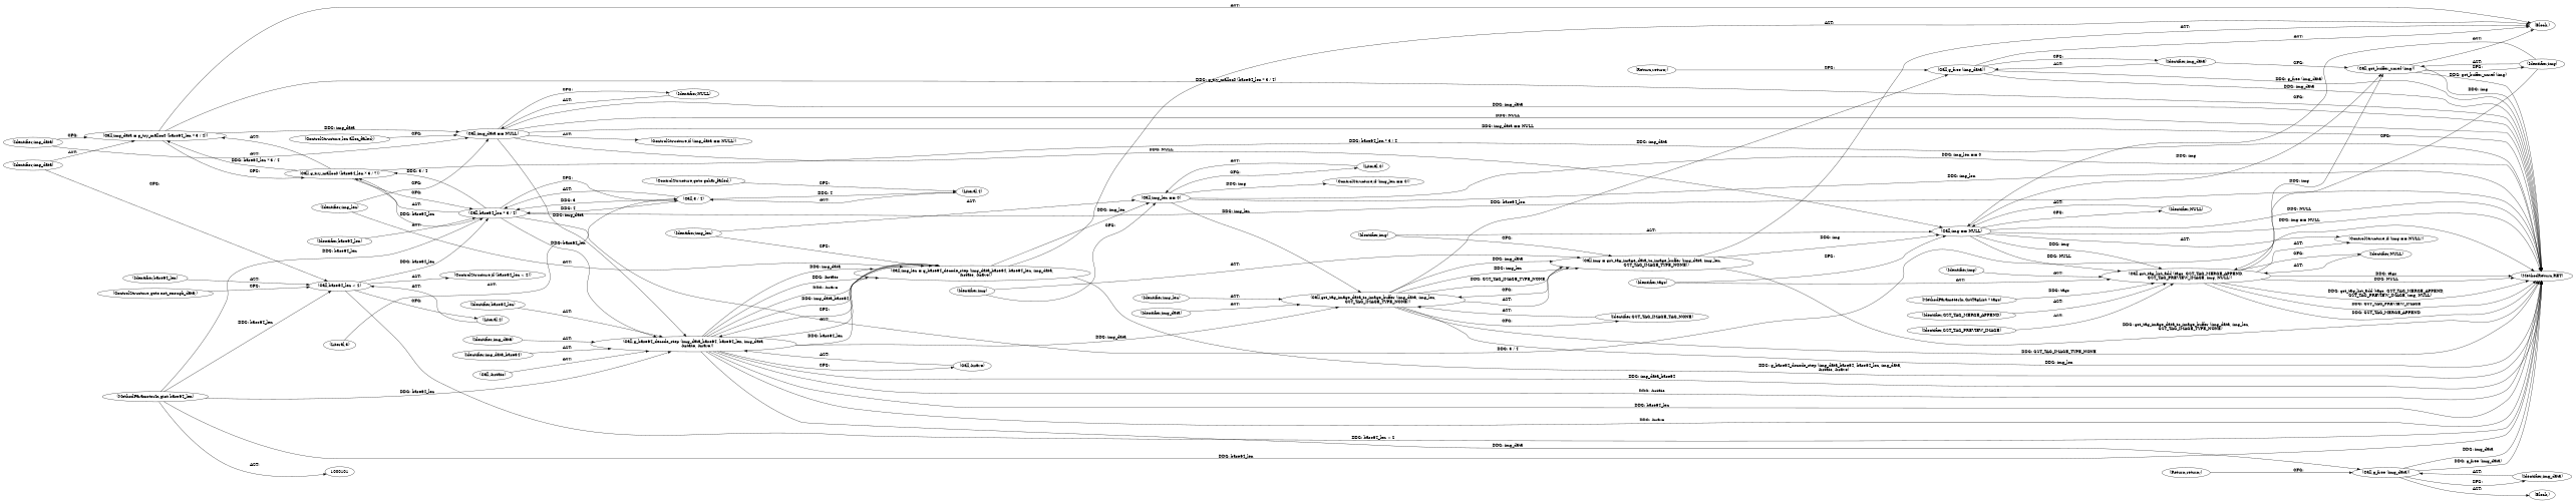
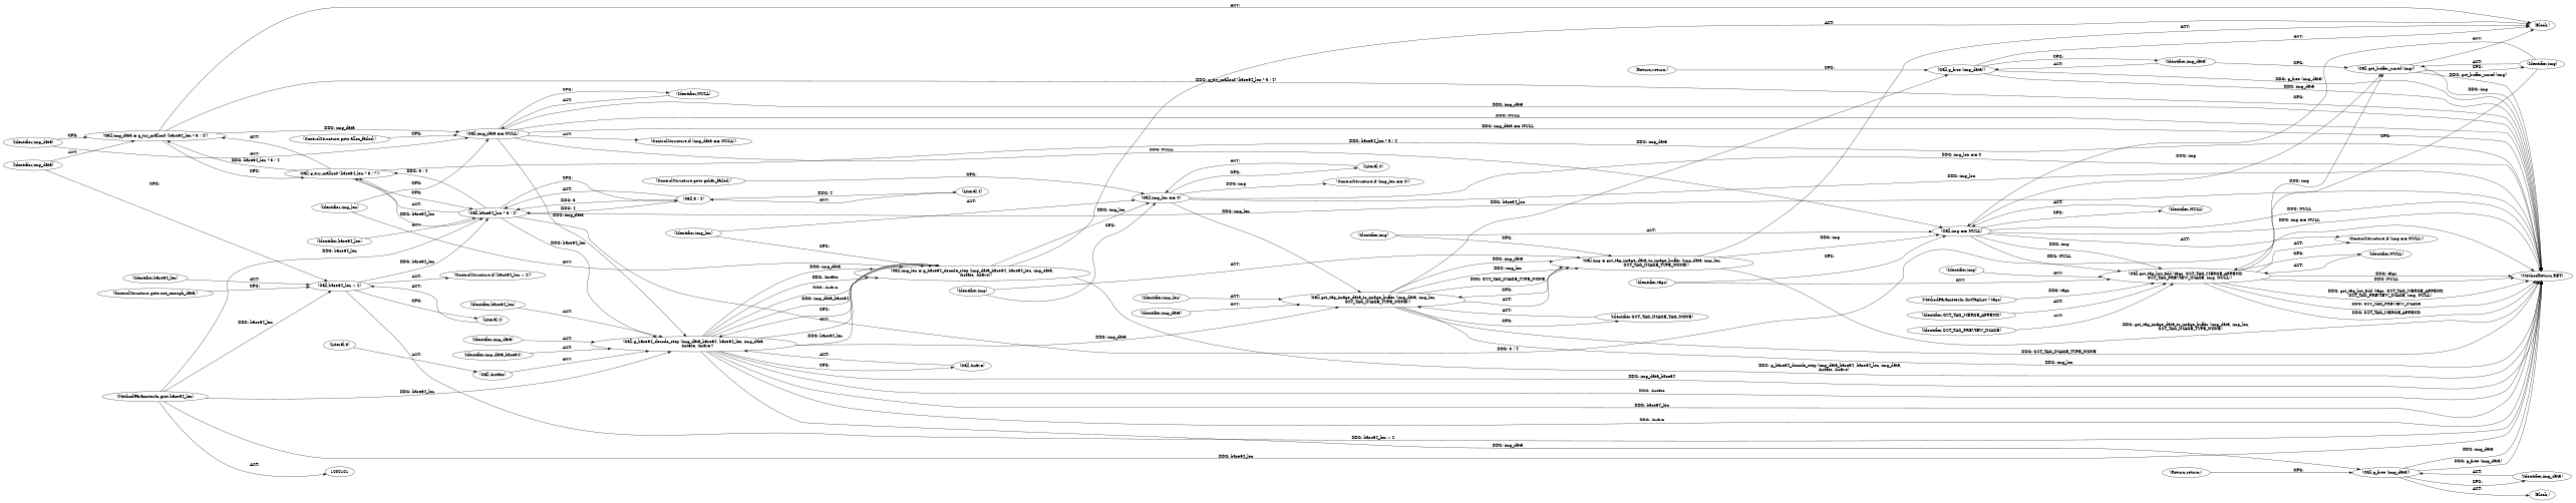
  digraph {
    rankdir=LR
    n1 [label="(Call,img_data = g_try_malloc0 (base64_len * 3 / 4))"]
    n2 [label="(Call,g_try_malloc0 (base64_len * 3 / 7))"]
    n3 [label="(Call,img_data == NULL)"]
    n4 [label="(Block,)"]
    n5 [label="(MethodReturn,RET)"]
    n6 [label="(Call,base64_len * 3 / 4)"]
    n7 [label="(Call,g_base64_decode_step (img_data_base64, base64_len, img_data,\n      &state, &save))"]
    n8 [label="(Call,img == NULL)"]
    n9 [label="(Identifier,NULL)"]
    n10 [label="(ControlStructure,if (img_data == NULL))"]
    n11 [label="(Call,3 / 4)"]
    n12 [label="(Literal,4)"]
    n13 [label="(Call,img_len = g_base64_decode_step (img_data_base64, base64_len, img_data,\n      &state, &save))"]
    n14 [label="(Call,gst_tag_image_data_to_image_buffer (img_data, img_len,\n       GST_TAG_IMAGE_TYPE_NONE))"]
    n15 [label="(Call,g_free (img_data))"]
    n16 [label="(Call,&save)"]
    n17 [label="(Call,base64_len < 2)"]
    n18 [label="(ControlStructure,if (base64_len < 2))"]
    n19 [label="(Literal,2)"]
    n20 [label="(MethodParameterIn,gint base64_len)"]
    1000101
    n22 [label="(Call,gst_tag_list_add (tags, GST_TAG_MERGE_APPEND,\n      GST_TAG_PREVIEW_IMAGE, img, NULL))"]
    n23 [label="(Call,gst_buffer_unref (img))"]
    n24 [label="(Identifier,NULL)"]
    n25 [label="(ControlStructure,if (img == NULL))"]
    n26 [label="(Call,img_len == 0)"]
    n27 [label="(Call,img = gst_tag_image_data_to_image_buffer (img_data, img_len,\n       GST_TAG_IMAGE_TYPE_NONE))"]
    n28 [label="(Call,g_free (img_data))"]
    n29 [label="(Identifier,GST_TAG_IMAGE_TAG_NONE)"]
    n30 [label="(Block,)"]
    n31 [label="(Identifier,img_data)"]
    n32 [label="(ControlStructure,if (img_len == 0))"]
    n33 [label="(Literal,0)"]
    n34 [label="(Identifier,img_data)"]
    n35 [label="(Identifier,NULL)"]
    n36 [label="(Identifier,img)"]
    n37 [label="(Identifier,img)"]
    n38 [label="(Identifier,img_len)"]
    n39 [label="(Call,&state)"]
    n40 [label="(Identifier,GST_TAG_MERGE_APPEND)"]
    n41 [label="(Identifier,tags)"]
    n42 [label="(Literal,3)"]
    n43 [label="(Identifier,base64_len)"]
    n44 [label="(Identifier,img_len)"]
    n45 [label="(ControlStructure,goto not_enough_data;)"]
    n46 [label="(Identifier,base64_len)"]
    n47 [label="(Identifier,img_data)"]
-   n48 [label="(ControlStructure,len alloc_failed;)"]
+   n48 [label="(ControlStructure,goto alloc_failed;)"]
    n49 [label="(Identifier,img_data)"]
    n50 [label="(MethodParameterIn,GstTagList * tags)"]
    n51 [label="(Identifier,img_len)"]
    n52 [label="(Identifier,img_data_base64)"]
    n53 [label="(Identifier,base64_len)"]
    n54 [label="(Return,return;)"]
    n55 [label="(Identifier,img_data)"]
    n56 [label="(ControlStructure,goto gchar_failed;)"]
    n57 [label="(Identifier,img)"]
    n58 [label="(Return,return;)"]
    n59 [label="(Identifier,GST_TAG_PREVIEW_IMAGE)"]
    n60 [label="(Identifier,img_data)"]
    n61 [label="(Identifier,img)"]
    n1 -> n2 [label="CFG: "]
    n1 -> n3 [label="DDG: img_data"]
    n1 -> n4 [label="AST: "]
    n1 -> n5 [label="DDG: g_try_malloc0 (base64_len * 3 / 4)"]
    n2 -> n1 [label="AST: "]
    n2 -> n1 [label="DDG: base64_len * 3 / 4"]
    n2 -> n5 [label="DDG: base64_len * 3 / 4"]
    n2 -> n6 [label="CFG: "]
    n3 -> n5 [label="DDG: img_data"]
    n3 -> n5 [label="DDG: NULL"]
    n3 -> n5 [label="DDG: img_data == NULL"]
    n3 -> n7 [label="DDG: img_data"]
    n3 -> n8 [label="DDG: NULL"]
    n3 -> n9 [label="CFG: "]
    n3 -> n10 [label="AST: "]
    n6 -> n2 [label="AST: "]
    n6 -> n2 [label="DDG: base64_len"]
    n6 -> n2 [label="DDG: 3 / 4"]
    n6 -> n5 [label="DDG: 3 / 4"]
    n6 -> n5 [label="DDG: base64_len"]
    n6 -> n7 [label="DDG: base64_len"]
    n6 -> n11 [label="CFG: "]
    n7 -> n5 [label="DDG: img_data_base64"]
    n7 -> n5 [label="DDG: &state"]
    n7 -> n5 [label="DDG: base64_len"]
    n7 -> n5 [label="DDG: &save"]
    n7 -> n13 [label="AST: "]
    n7 -> n13 [label="DDG: base64_len"]
    n7 -> n13 [label="DDG: img_data"]
    n7 -> n13 [label="DDG: &state"]
    n7 -> n13 [label="DDG: &save"]
    n7 -> n13 [label="DDG: img_data_base64"]
    n7 -> n14 [label="DDG: img_data"]
    n7 -> n15 [label="DDG: img_data"]
    n7 -> n16 [label="CFG: "]
    n8 -> n5 [label="DDG: NULL"]
    n8 -> n5 [label="DDG: img == NULL"]
    n8 -> n22 [label="DDG: img"]
    n8 -> n22 [label="DDG: NULL"]
    n8 -> n23 [label="DDG: img"]
    n8 -> n24 [label="CFG: "]
    n8 -> n25 [label="AST: "]
    n9 -> n3 [label="AST: "]
    n11 -> n6 [label="AST: "]
    n11 -> n6 [label="DDG: 3"]
    n11 -> n6 [label="DDG: 4"]
    n11 -> n12 [label="DDG: 4"]
    n12 -> n11 [label="AST: "]
    n13 -> n4 [label="AST: "]
    n13 -> n5 [label="DDG: g_base64_decode_step (img_data_base64, base64_len, img_data,\n      &state, &save)"]
    n13 -> n7 [label="CFG: "]
    n13 -> n26 [label="DDG: img_len"]
    n14 -> n5 [label="DDG: img_len"]
    n14 -> n5 [label="DDG: GST_TAG_IMAGE_TYPE_NONE"]
    n14 -> n27 [label="AST: "]
    n14 -> n27 [label="DDG: img_data"]
    n14 -> n27 [label="DDG: img_len"]
    n14 -> n27 [label="DDG: GST_TAG_IMAGE_TYPE_NONE"]
    n14 -> n28 [label="DDG: img_data"]
    n14 -> n29 [label="CFG: "]
    n15 -> n5 [label="DDG: img_data"]
    n15 -> n5 [label="DDG: g_free (img_data)"]
    n15 -> n30 [label="AST: "]
    n15 -> n31 [label="CFG: "]
    n16 -> n7 [label="AST: "]
    n17 -> n5 [label="DDG: base64_len < 2"]
    n17 -> n6 [label="DDG: base64_len"]
    n17 -> n18 [label="AST: "]
    n17 -> n19 [label="CFG: "]
    n19 -> n17 [label="AST: "]
    n20 -> n5 [label="DDG: base64_len"]
    n20 -> n6 [label="DDG: base64_len"]
    n20 -> n7 [label="DDG: base64_len"]
    n20 -> n17 [label="DDG: base64_len"]
    n20 -> 1000101 [label="AST: "]
    n22 -> n5 [label="DDG: gst_tag_list_add (tags, GST_TAG_MERGE_APPEND,\n      GST_TAG_PREVIEW_IMAGE, img, NULL)"]
    n22 -> n5 [label="DDG: GST_TAG_PREVIEW_IMAGE"]
    n22 -> n5 [label="DDG: GST_TAG_MERGE_APPEND"]
    n22 -> n5 [label="DDG: tags"]
    n22 -> n5 [label="DDG: NULL"]
    n22 -> n23 [label="DDG: img"]
    n22 -> n25 [label="AST: "]
    n22 -> n35 [label="CFG: "]
    n23 -> n4 [label="AST: "]
    n23 -> n5 [label="DDG: gst_buffer_unref (img)"]
    n23 -> n5 [label="DDG: img"]
    n23 -> n36 [label="CFG: "]
    n24 -> n8 [label="AST: "]
    n26 -> n5 [label="DDG: img_len == 0"]
    n26 -> n5 [label="DDG: img_len"]
    n26 -> n14 [label="DDG: img_len"]
    n26 -> n32 [label="DDG: img"]
    n26 -> n33 [label="CFG: "]
    n27 -> n4 [label="AST: "]
    n27 -> n5 [label="DDG: gst_tag_image_data_to_image_buffer (img_data, img_len,\n       GST_TAG_IMAGE_TYPE_NONE)"]
    n27 -> n8 [label="DDG: img"]
    n27 -> n14 [label="CFG: "]
    n28 -> n4 [label="AST: "]
    n28 -> n5 [label="DDG: img_data"]
    n28 -> n5 [label="DDG: g_free (img_data)"]
    n28 -> n34 [label="CFG: "]
    n29 -> n14 [label="AST: "]
    n31 -> n15 [label="AST: "]
    n33 -> n26 [label="AST: "]
    n34 -> n23 [label="CFG: "]
    n34 -> n28 [label="AST: "]
    n35 -> n22 [label="AST: "]
    n36 -> n8 [label="CFG: "]
    n36 -> n22 [label="CFG: "]
    n36 -> n23 [label="AST: "]
    n37 -> n26 [label="CFG: "]
    n37 -> n27 [label="AST: "]
    n38 -> n14 [label="AST: "]
    n39 -> n7 [label="AST: "]
    n40 -> n22 [label="AST: "]
    n41 -> n8 [label="CFG: "]
    n41 -> n22 [label="AST: "]
-   n42 -> n11 [label="AST: "]
+   n42 -> n39 [label="AST: "]
    n43 -> n17 [label="AST: "]
    n44 -> n3 [label="CFG: "]
    n44 -> n13 [label="AST: "]
    n45 -> n17 [label="CFG: "]
    n46 -> n7 [label="AST: "]
    n47 -> n7 [label="AST: "]
    n48 -> n3 [label="CFG: "]
    n49 -> n14 [label="AST: "]
    n50 -> n22 [label="DDG: tags"]
    n51 -> n13 [label="CFG: "]
    n51 -> n26 [label="AST: "]
    n52 -> n7 [label="AST: "]
    n53 -> n6 [label="AST: "]
    n54 -> n28 [label="CFG: "]
    n55 -> n1 [label="AST: "]
    n55 -> n17 [label="CFG: "]
-   n56 -> n12 [label="CFG: "]
+   n56 -> n26 [label="CFG: "]
    n57 -> n8 [label="AST: "]
    n57 -> n27 [label="CFG: "]
    n58 -> n15 [label="CFG: "]
    n59 -> n22 [label="AST: "]
    n60 -> n1 [label="CFG: "]
    n60 -> n3 [label="AST: "]
    n61 -> n22 [label="AST: "]
  }
